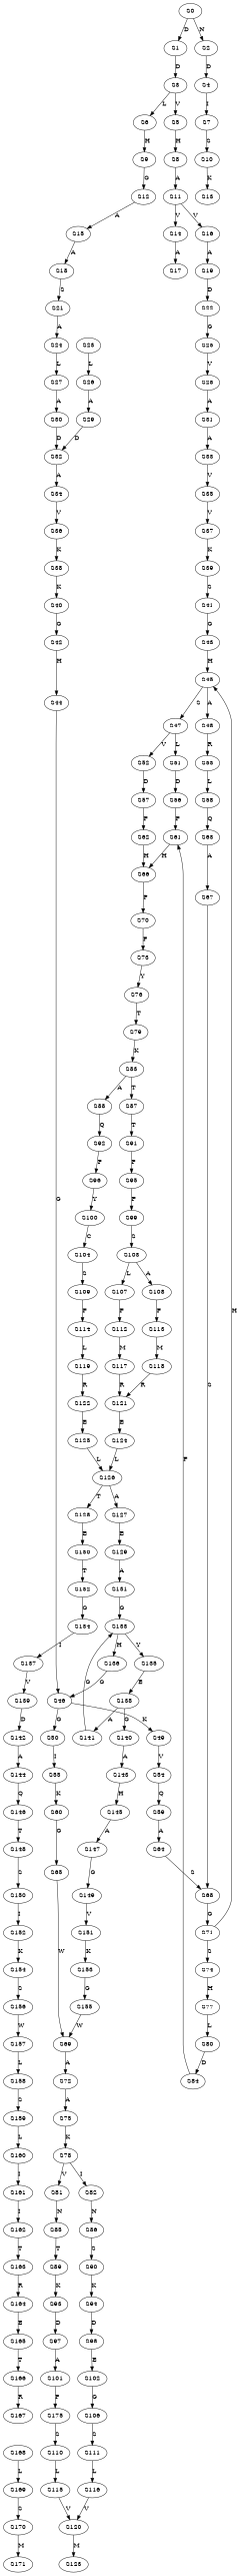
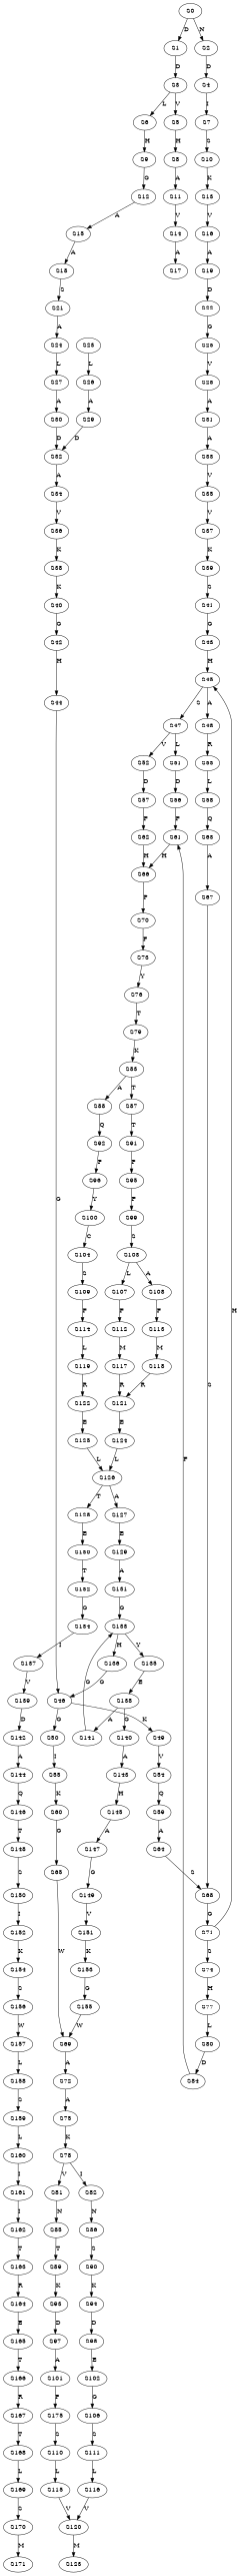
  strict digraph {
    S0
    S1
    S2
    S3
    S4
    S5
    S6
    S7
    S8
    S9
    S10
    S11
    S12
    S13
    S14
    S15
    S16
    S17
    S18
    S19
    S21
    S22
    S24
    S25
    S23
    S26
    S27
    S28
    S29
    S30
    S31
    S32
    S33
    S34
    S35
    S36
    S37
    S38
    S39
    S40
    S41
    S42
    S43
    S44
    S45
    S46
    S47
    S48
    S49
    S50
    S51
    S52
    S53
    S54
    S55
    S56
    S57
    S58
    S59
    S60
    S61
    S62
    S63
    S64
    S65
    S66
    S67
    S68
    S69
    S70
    S71
    S72
    S73
    S74
    S75
    S76
    S77
    S78
    S79
    S80
    S81
    S82
    S83
    S84
    S85
    S86
    S87
    S88
    S89
    S90
    S91
    S92
    S93
    S94
    S95
    S96
    S97
    S98
    S99
    S100
    S101
    S102
    S103
    S104
    n105 [label=S175]
    S106
    S107
    S108
    S109
    S110
    S111
    S112
    S113
    S114
    S115
    S116
    S117
    S118
    S119
    S120
    S121
    S122
    S123
    S124
    S125
    S126
    S127
    S128
    S129
    S130
    S131
    S132
    S133
    S134
    S135
    S136
    S137
    S138
    S139
    S140
    S141
    S142
    S143
    S144
    S145
    S146
    S147
    S148
    S149
    S150
    S151
    S152
    S153
    S154
    S155
    S156
    S157
    S158
    S159
    S160
    S161
    S162
    S163
    S164
    S165
    S166
    S167
    S168
    S169
    S170
    S171
    S0 -> S1 [label=D]
    S0 -> S2 [label=N]
    S1 -> S3 [label=D]
    S2 -> S4 [label=D]
    S3 -> S5 [label=V]
    S3 -> S6 [label=L]
    S4 -> S7 [label=I]
    S5 -> S8 [label=H]
    S6 -> S9 [label=H]
    S7 -> S10 [label=S]
    S8 -> S11 [label=A]
    S9 -> S12 [label=G]
    S10 -> S13 [label=K]
    S11 -> S14 [label=V]
    S12 -> S15 [label=A]
-   S11 -> S16 [label=V]
+   S13 -> S16 [label=V]
    S14 -> S17 [label=A]
    S15 -> S18 [label=A]
    S16 -> S19 [label=A]
    S18 -> S21 [label=S]
    S19 -> S22 [label=D]
    S21 -> S24 [label=A]
    S22 -> S25 [label=G]
    S24 -> S27 [label=L]
    S25 -> S28 [label=V]
    S23 -> S26 [label=L]
    S26 -> S29 [label=A]
    S27 -> S30 [label=A]
    S28 -> S31 [label=A]
    S29 -> S32 [label=D]
    S30 -> S32 [label=D]
    S31 -> S33 [label=A]
    S32 -> S34 [label=A]
    S33 -> S35 [label=V]
    S34 -> S36 [label=V]
    S35 -> S37 [label=V]
    S36 -> S38 [label=K]
    S37 -> S39 [label=K]
    S38 -> S40 [label=K]
    S39 -> S41 [label=S]
    S40 -> S42 [label=G]
    S41 -> S43 [label=G]
    S42 -> S44 [label=H]
    S43 -> S45 [label=H]
    S44 -> S46 [label=G]
    S45 -> S47 [label=S]
    S45 -> S48 [label=A]
    S46 -> S49 [label=K]
    S46 -> S50 [label=G]
    S47 -> S51 [label=L]
    S47 -> S52 [label=V]
    S48 -> S53 [label=R]
    S49 -> S54 [label=V]
    S50 -> S55 [label=I]
    S51 -> S56 [label=D]
    S52 -> S57 [label=D]
    S53 -> S58 [label=L]
    S54 -> S59 [label=Q]
    S55 -> S60 [label=K]
    S56 -> S61 [label=F]
    S57 -> S62 [label=F]
    S58 -> S63 [label=Q]
    S59 -> S64 [label=A]
    S60 -> S65 [label=G]
    S61 -> S66 [label=H]
    S62 -> S66 [label=H]
    S63 -> S67 [label=A]
    S64 -> S68 [label=S]
    S65 -> S69 [label=W]
    S66 -> S70 [label=P]
    S67 -> S68 [label=S]
    S68 -> S71 [label=G]
    S69 -> S72 [label=A]
    S70 -> S73 [label=F]
    S71 -> S45 [label=H]
    S71 -> S74 [label=S]
    S72 -> S75 [label=A]
    S73 -> S76 [label=Y]
    S74 -> S77 [label=H]
    S75 -> S78 [label=K]
    S76 -> S79 [label=T]
    S77 -> S80 [label=L]
    S78 -> S81 [label=V]
    S78 -> S82 [label=I]
    S79 -> S83 [label=K]
    S80 -> S84 [label=D]
    S81 -> S85 [label=N]
    S82 -> S86 [label=N]
    S83 -> S87 [label=T]
    S83 -> S88 [label=A]
    S84 -> S61 [label=F]
    S85 -> S89 [label=T]
    S86 -> S90 [label=S]
    S87 -> S91 [label=T]
    S88 -> S92 [label=Q]
    S89 -> S93 [label=K]
    S90 -> S94 [label=K]
    S91 -> S95 [label=P]
    S92 -> S96 [label=P]
    S93 -> S97 [label=D]
    S94 -> S98 [label=D]
    S95 -> S99 [label=F]
    S96 -> S100 [label=Y]
    S97 -> S101 [label=A]
    S98 -> S102 [label=E]
    S99 -> S103 [label=S]
    S100 -> S104 [label=C]
    S101 -> n105 [label=P]
    S102 -> S106 [label=G]
    S103 -> S107 [label=L]
    S103 -> S108 [label=A]
    S104 -> S109 [label=S]
    n105 -> S110 [label=S]
    S106 -> S111 [label=S]
    S107 -> S112 [label=F]
    S108 -> S113 [label=F]
    S109 -> S114 [label=F]
    S110 -> S115 [label=L]
    S111 -> S116 [label=L]
    S112 -> S117 [label=M]
    S113 -> S118 [label=M]
    S114 -> S119 [label=L]
    S115 -> S120 [label=V]
    S116 -> S120 [label=V]
    S117 -> S121 [label=R]
    S118 -> S121 [label=R]
    S119 -> S122 [label=R]
    S120 -> S123 [label=M]
    S121 -> S124 [label=E]
    S122 -> S125 [label=E]
    S124 -> S126 [label=L]
    S125 -> S126 [label=L]
    S126 -> S127 [label=A]
    S126 -> S128 [label=T]
    S127 -> S129 [label=E]
    S128 -> S130 [label=E]
    S129 -> S131 [label=A]
    S130 -> S132 [label=T]
    S131 -> S133 [label=G]
    S132 -> S134 [label=G]
    S133 -> S135 [label=Y]
    S133 -> S136 [label=H]
    S134 -> S137 [label=I]
    S135 -> S138 [label=E]
    S136 -> S46 [label=G]
    S137 -> S139 [label=V]
    S138 -> S140 [label=G]
    S138 -> S141 [label=A]
    S139 -> S142 [label=D]
    S140 -> S143 [label=A]
    S141 -> S133 [label=G]
    S142 -> S144 [label=A]
    S143 -> S145 [label=H]
    S144 -> S146 [label=Q]
    S145 -> S147 [label=A]
    S146 -> S148 [label=T]
    S147 -> S149 [label=G]
    S148 -> S150 [label=S]
    S149 -> S151 [label=V]
    S150 -> S152 [label=I]
    S151 -> S153 [label=K]
    S152 -> S154 [label=K]
    S153 -> S155 [label=G]
    S154 -> S156 [label=S]
    S155 -> S69 [label=W]
    S156 -> S157 [label=W]
    S157 -> S158 [label=L]
    S158 -> S159 [label=S]
    S159 -> S160 [label=L]
    S160 -> S161 [label=I]
    S161 -> S162 [label=I]
    S162 -> S163 [label=T]
    S163 -> S164 [label=R]
    S164 -> S165 [label=E]
    S165 -> S166 [label=T]
    S166 -> S167 [label=R]
+   S167 -> S168 [label=T]
    S168 -> S169 [label=L]
    S169 -> S170 [label=S]
    S170 -> S171 [label=M]
  }
